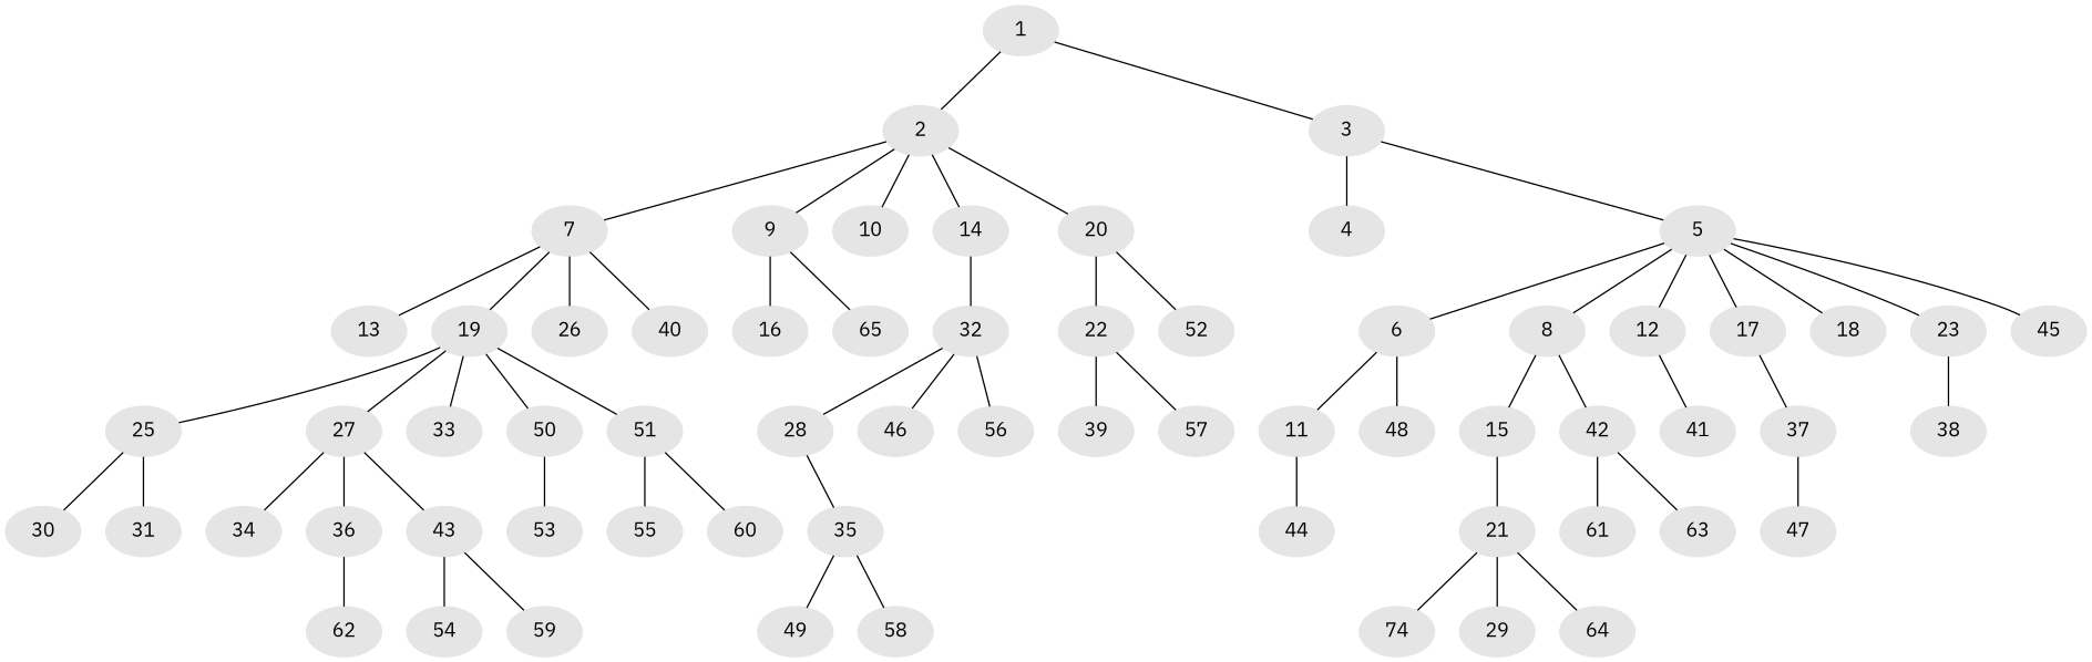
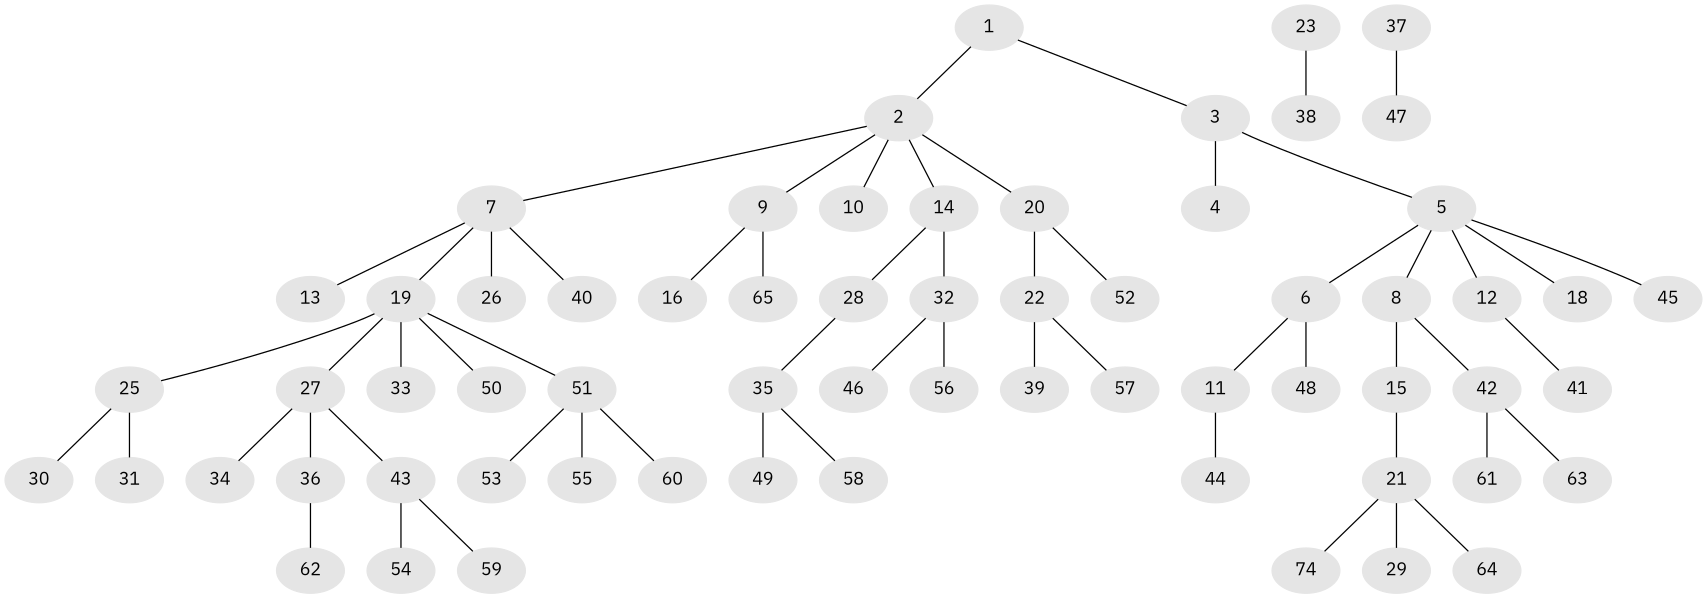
  graph {
    fontname="IBM Plex Sans"
    node [color=gray90 fontname="IBM Plex Sans" style=filled]
    edge [fontname="IBM Plex Sans"]
    1
    2
    3
    7
    9
    10
    14
    20
    4
    5
    13
    19
    26
    40
    16
    65
    28
    32
    22
    52
    6
    8
    12
-   17
    18
    23
    45
    11
    48
    15
    42
    41
    37
    38
    44
    25
    27
    33
    50
    51
    21
    61
    63
    35
    46
    56
    n47 [label=74]
    29
    64
    47
    30
    31
    34
    36
    43
    53
    55
    60
    39
    57
    62
    54
    59
    49
    58
    1 -- 2
    1 -- 3
    2 -- 7
    2 -- 9
    2 -- 10
    2 -- 14
    2 -- 20
    3 -- 4
    3 -- 5
    7 -- 13
    7 -- 19
    7 -- 26
    7 -- 40
    9 -- 16
    9 -- 65
-   32 -- 28
+   14 -- 28
    14 -- 32
    20 -- 22
    20 -- 52
    5 -- 6
    5 -- 8
    5 -- 12
-   5 -- 17
    5 -- 18
-   5 -- 23
    5 -- 45
    19 -- 25
    19 -- 27
    19 -- 33
    19 -- 50
    19 -- 51
    28 -- 35
    32 -- 46
    32 -- 56
    22 -- 39
    22 -- 57
    6 -- 11
    6 -- 48
    8 -- 15
    8 -- 42
    12 -- 41
-   17 -- 37
    23 -- 38
    11 -- 44
    15 -- 21
    42 -- 61
    42 -- 63
    37 -- 47
    25 -- 30
    25 -- 31
    27 -- 34
    27 -- 36
    27 -- 43
-   50 -- 53
+   51 -- 53
    51 -- 55
    51 -- 60
    21 -- n47
    21 -- 29
    21 -- 64
    35 -- 49
    35 -- 58
    36 -- 62
    43 -- 54
    43 -- 59
  }
